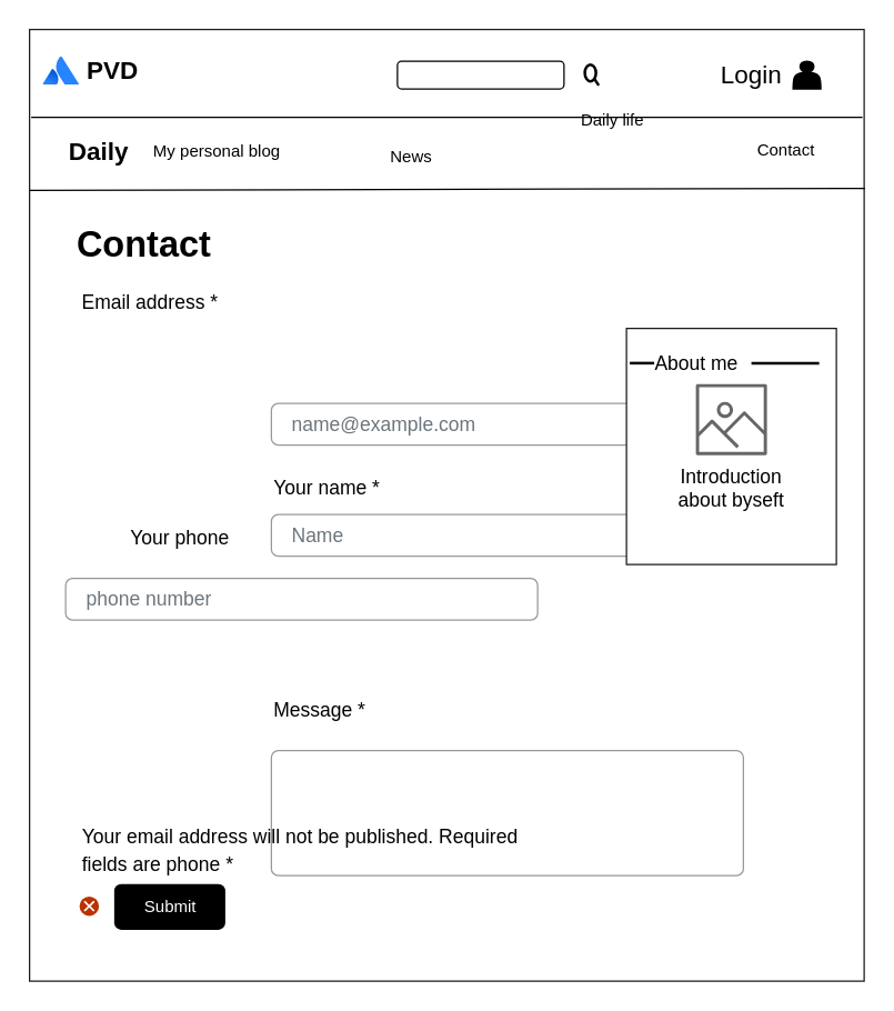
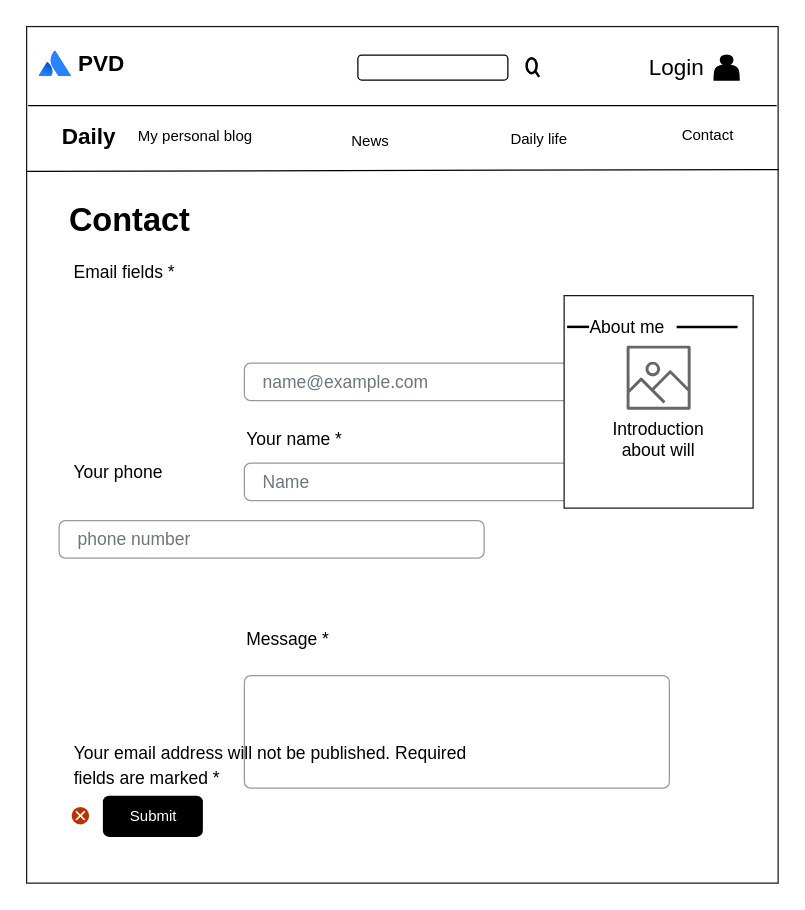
  <mxCell id="0" />
  <mxCell id="1" parent="0" />
  <mxCell id="2" value="" style="rounded=0;whiteSpace=wrap;html=1;fontSize=10;fontColor=#000000;strokeColor=#1A1A1A;fillColor=#FFFFFF;" vertex="1" parent="1"><mxGeometry x="20.8" y="20.75" width="601.2" height="685.25" as="geometry" /></mxCell>
  <mxCell id="3" value="&lt;span style=&quot;font-size: 18px&quot;&gt;&lt;b&gt;PVD&lt;/b&gt;&lt;/span&gt;" style="text;html=1;strokeColor=none;fillColor=none;align=center;verticalAlign=middle;whiteSpace=wrap;rounded=0;" vertex="1" parent="1"><mxGeometry x="50.8" y="36" width="60" height="30" as="geometry" /></mxCell>
  <mxCell id="4" value="My personal blog" style="text;html=1;strokeColor=none;fillColor=none;align=center;verticalAlign=middle;whiteSpace=wrap;rounded=0;" vertex="1" parent="1"><mxGeometry x="100.8" y="93.5" width="110" height="30" as="geometry" /></mxCell>
  <mxCell id="5" value="" style="rounded=1;whiteSpace=wrap;html=1;fontSize=18;" vertex="1" parent="1"><mxGeometry x="285.8" y="43.5" width="120" height="20" as="geometry" /></mxCell>
  <mxCell id="6" value="" style="html=1;verticalLabelPosition=bottom;align=center;labelBackgroundColor=#ffffff;verticalAlign=top;strokeWidth=2;strokeColor=#000000;shadow=0;dashed=0;shape=mxgraph.ios7.icons.looking_glass;fontSize=18;" vertex="1" parent="1"><mxGeometry x="420.8" y="46" width="10" height="15" as="geometry" /></mxCell>
  <mxCell id="7" value="Login" style="text;html=1;strokeColor=none;fillColor=none;align=center;verticalAlign=middle;whiteSpace=wrap;rounded=0;fontSize=18;" vertex="1" parent="1"><mxGeometry x="520.8" y="43.5" width="40" height="20" as="geometry" /></mxCell>
  <mxCell id="8" value="" style="shape=actor;whiteSpace=wrap;html=1;fontSize=18;strokeColor=#000000;fillColor=#000000;" vertex="1" parent="1"><mxGeometry x="570.8" y="43.5" width="20" height="20" as="geometry" /></mxCell>
  <mxCell id="9" value="" style="image;image=img/lib/atlassian/Atlassian_Logo.svg;fontSize=18;strokeColor=#000000;fillColor=#FFFFFF;" vertex="1" parent="1"><mxGeometry x="30.8" y="40.5" width="26" height="20.5" as="geometry" /></mxCell>
  <mxCell id="10" value="&lt;b&gt;Daily&lt;/b&gt;" style="text;html=1;strokeColor=none;fillColor=none;align=center;verticalAlign=middle;whiteSpace=wrap;rounded=0;fontSize=18;" vertex="1" parent="1"><mxGeometry x="30.8" y="93.5" width="80" height="30" as="geometry" /></mxCell>
  <mxCell id="11" value="&lt;font style=&quot;font-size: 12px&quot;&gt;News&lt;/font&gt;" style="text;html=1;strokeColor=none;fillColor=none;align=center;verticalAlign=middle;whiteSpace=wrap;rounded=0;fontSize=18;" vertex="1" parent="1"><mxGeometry x="270.8" y="101" width="50" height="20" as="geometry" /></mxCell>
  <mxCell id="12" value="&lt;font style=&quot;font-size: 12px&quot;&gt;Contact&lt;/font&gt;" style="text;html=1;strokeColor=none;fillColor=none;align=center;verticalAlign=middle;whiteSpace=wrap;rounded=0;fontSize=18;" vertex="1" parent="1"><mxGeometry x="540.8" y="96" width="50" height="20" as="geometry" /></mxCell>
- <mxCell id="13" value="Daily life" style="text;html=1;strokeColor=none;fillColor=none;align=center;verticalAlign=middle;whiteSpace=wrap;rounded=0;fontSize=12;" vertex="1" parent="1"><mxGeometry x="410.8" y="71" width="60" height="30" as="geometry" /></mxCell>
+ <mxCell id="13" value="Daily life" style="text;html=1;strokeColor=none;fillColor=none;align=center;verticalAlign=middle;whiteSpace=wrap;rounded=0;fontSize=12;" vertex="1" parent="1"><mxGeometry x="400.8" y="96" width="60" height="30" as="geometry" /></mxCell>
  <mxCell id="14" value="" style="endArrow=none;html=1;rounded=0;fontSize=14;fontColor=#000000;entryX=1;entryY=0.042;entryDx=0;entryDy=0;entryPerimeter=0;exitX=0.002;exitY=0.042;exitDx=0;exitDy=0;exitPerimeter=0;" edge="1" parent="1"><mxGeometry width="50" height="50" relative="1" as="geometry"><mxPoint x="22" y="84.02" as="sourcePoint" /><mxPoint x="620.8" y="84.02" as="targetPoint" /></mxGeometry></mxCell>
  <mxCell id="15" value="" style="endArrow=none;html=1;rounded=0;fontSize=10;fontColor=#000000;exitX=0;exitY=0.169;exitDx=0;exitDy=0;exitPerimeter=0;entryX=1.001;entryY=0.167;entryDx=0;entryDy=0;entryPerimeter=0;" edge="1" parent="1" source="2" target="2"><mxGeometry width="50" height="50" relative="1" as="geometry"><mxPoint x="262" y="306" as="sourcePoint" /><mxPoint x="312" y="256" as="targetPoint" /></mxGeometry></mxCell>
  <mxCell id="16" value="&lt;font style=&quot;font-size: 26px&quot;&gt;&lt;b&gt;Contact&lt;/b&gt;&lt;/font&gt;" style="text;html=1;strokeColor=none;fillColor=none;align=center;verticalAlign=middle;whiteSpace=wrap;rounded=0;fontSize=10;fontColor=#000000;" vertex="1" parent="1"><mxGeometry x="30.8" y="136" width="145.2" height="80" as="geometry" /></mxCell>
- <mxCell id="17" value="Email address *" style="fillColor=none;strokeColor=none;align=left;fontSize=14;rounded=1;fontColor=#000000;" vertex="1" parent="1"><mxGeometry x="56.8" y="196" width="260" height="40" as="geometry" /></mxCell>
+ <mxCell id="17" value="Email fields *" style="fillColor=none;strokeColor=none;align=left;fontSize=14;rounded=1;fontColor=#000000;" vertex="1" parent="1"><mxGeometry x="56.8" y="196" width="260" height="40" as="geometry" /></mxCell>
  <mxCell id="18" value="name@example.com" style="html=1;shadow=0;dashed=0;shape=mxgraph.bootstrap.rrect;rSize=5;fillColor=none;strokeColor=#999999;align=left;spacing=15;fontSize=14;fontColor=#6C767D;rounded=1;" vertex="1" parent="1"><mxGeometry width="340" height="30" relative="1" as="geometry"><mxPoint x="195" y="290" as="offset" /></mxGeometry></mxCell>
  <mxCell id="19" value="Your name *" style="fillColor=none;strokeColor=none;align=left;fontSize=14;rounded=1;fontColor=#000000;" vertex="1" parent="1"><mxGeometry width="260" height="40" relative="1" as="geometry"><mxPoint x="195" y="330" as="offset" /></mxGeometry></mxCell>
  <mxCell id="20" value="Name" style="html=1;shadow=0;dashed=0;shape=mxgraph.bootstrap.rrect;rSize=5;fillColor=none;strokeColor=#999999;align=left;spacing=15;fontSize=14;fontColor=#6C767D;rounded=1;" vertex="1" parent="1"><mxGeometry width="340" height="30" relative="1" as="geometry"><mxPoint x="195" y="370" as="offset" /></mxGeometry></mxCell>
  <mxCell id="21" value="Message *" style="fillColor=none;strokeColor=none;align=left;fontSize=14;rounded=1;fontColor=#000000;" vertex="1" parent="1"><mxGeometry width="260" height="40" relative="1" as="geometry"><mxPoint x="195" y="490" as="offset" /></mxGeometry></mxCell>
  <mxCell id="22" value="" style="html=1;shadow=0;dashed=0;shape=mxgraph.bootstrap.rrect;rSize=5;fillColor=none;strokeColor=#999999;align=left;spacing=15;fontSize=14;fontColor=#6C767D;rounded=1;" vertex="1" parent="1"><mxGeometry width="340" height="90" relative="1" as="geometry"><mxPoint x="195" y="540" as="offset" /></mxGeometry></mxCell>
- <mxCell id="23" value="&lt;font style=&quot;font-size: 14px&quot;&gt;Your email address will not be published. Required fields are phone *&lt;/font&gt;" style="text;html=1;strokeColor=none;fillColor=none;align=left;verticalAlign=middle;whiteSpace=wrap;rounded=0;fontSize=16;fontColor=#000000;" vertex="1" parent="1"><mxGeometry x="56.8" y="596" width="335.2" height="30" as="geometry" /></mxCell>
- <mxCell id="24" value="Your phone" style="fillColor=none;strokeColor=none;align=left;fontSize=14;rounded=1;fontColor=#000000;" vertex="1" parent="1"><mxGeometry x="91.8" y="366" width="260" height="40" as="geometry" /></mxCell>
+ <mxCell id="23" value="&lt;font style=&quot;font-size: 14px&quot;&gt;Your email address will not be published. Required fields are marked *&lt;/font&gt;" style="text;html=1;strokeColor=none;fillColor=none;align=left;verticalAlign=middle;whiteSpace=wrap;rounded=0;fontSize=16;fontColor=#000000;" vertex="1" parent="1"><mxGeometry x="56.8" y="596" width="335.2" height="30" as="geometry" /></mxCell>
+ <mxCell id="24" value="Your phone" style="fillColor=none;strokeColor=none;align=left;fontSize=14;rounded=1;fontColor=#000000;" vertex="1" parent="1"><mxGeometry x="56.8" y="356" width="260" height="40" as="geometry" /></mxCell>
  <mxCell id="25" value="phone number" style="html=1;shadow=0;dashed=0;shape=mxgraph.bootstrap.rrect;rSize=5;fillColor=none;strokeColor=#999999;align=left;spacing=15;fontSize=14;fontColor=#6C767D;rounded=1;" vertex="1" parent="1"><mxGeometry x="46.8" y="416" width="340" height="30" as="geometry" /></mxCell>
  <mxCell id="26" value="Submit" style="rounded=1;fillColor=#000000;align=center;strokeColor=none;html=1;fontColor=#ffffff;fontSize=12;sketch=0;" vertex="1" parent="1"><mxGeometry x="81.8" y="636" width="80" height="33" as="geometry" /></mxCell>
  <mxCell id="27" value="" style="html=1;shadow=0;dashed=0;shape=mxgraph.atlassian.close;fillColor=#BA3200;strokeColor=none;html=1;sketch=0;rounded=1;fontSize=14;fontColor=#000000;" vertex="1" parent="1"><mxGeometry x="56.8" y="645" width="14" height="14" as="geometry" /></mxCell>
  <mxCell id="28" value="" style="rounded=0;whiteSpace=wrap;html=1;fontSize=14;fontColor=#000000;strokeColor=#1A1A1A;fillColor=#FFFFFF;" vertex="1" parent="1"><mxGeometry x="450.8" y="236" width="151.2" height="170" as="geometry" /></mxCell>
  <mxCell id="29" value="About me" style="text;html=1;strokeColor=none;fillColor=none;align=center;verticalAlign=middle;whiteSpace=wrap;rounded=0;fontSize=14;fontColor=#000000;" vertex="1" parent="1"><mxGeometry x="460.8" y="246" width="81.2" height="30" as="geometry" /></mxCell>
  <mxCell id="30" value="" style="line;strokeWidth=2;html=1;rounded=1;fontSize=14;fontColor=#000000;fillColor=#FFFFFF;" vertex="1" parent="1"><mxGeometry x="540.8" y="256" width="48.8" height="10" as="geometry" /></mxCell>
  <mxCell id="31" value="" style="line;strokeWidth=2;html=1;rounded=1;fontSize=14;fontColor=#000000;fillColor=#FFFFFF;" vertex="1" parent="1"><mxGeometry x="453.2" y="256" width="17.6" height="10" as="geometry" /></mxCell>
  <mxCell id="32" value="" style="sketch=0;outlineConnect=0;fontColor=#232F3E;gradientColor=none;fillColor=#666666;strokeColor=none;dashed=0;verticalLabelPosition=bottom;verticalAlign=top;align=center;html=1;fontSize=12;fontStyle=0;aspect=fixed;pointerEvents=1;shape=mxgraph.aws4.container_registry_image;rounded=1;" vertex="1" parent="1"><mxGeometry x="500.8" y="276" width="51.2" height="51.2" as="geometry" /></mxCell>
- <mxCell id="33" value="Introduction about byseft" style="text;html=1;strokeColor=none;fillColor=none;align=center;verticalAlign=middle;whiteSpace=wrap;rounded=0;fontSize=14;fontColor=#000000;" vertex="1" parent="1"><mxGeometry x="470.8" y="336" width="111.2" height="30" as="geometry" /></mxCell>
+ <mxCell id="33" value="Introduction about will" style="text;html=1;strokeColor=none;fillColor=none;align=center;verticalAlign=middle;whiteSpace=wrap;rounded=0;fontSize=14;fontColor=#000000;" vertex="1" parent="1"><mxGeometry x="470.8" y="336" width="111.2" height="30" as="geometry" /></mxCell>
